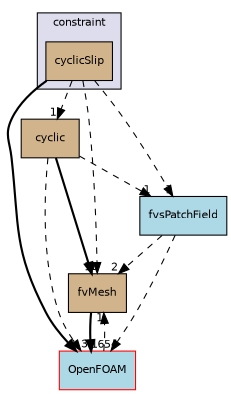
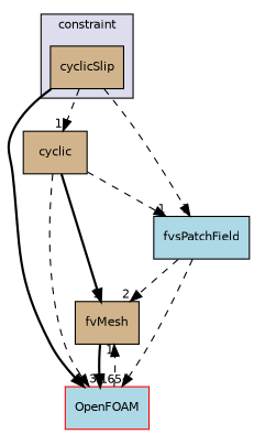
  digraph {
    compound=true
    node [fillcolor=tan fontname=Helvetica fontsize=10 shape=box style=filled]
    edge [headlabel=1 labeldistance=1.5 labelfontname=Helvetica labelfontsize=10 style=dashed]
    n1 [label=cyclicSlip pencolor=black]
    n2 [color=black label=fvMesh]
    n3 [label=cyclic]
    n4 [color=red fillcolor=lightblue label=OpenFOAM]
    n5 [fillcolor=lightblue label=fvsPatchField]
    subgraph cluster_1 {
      bgcolor="#ddddee"
      fontname=Helvetica
      fontsize=10
      label=constraint
      pencolor=black
      n1
    }
-   n1 -> n2
    n1 -> n3
    n1 -> n4 [headlabel=3 style=bold]
    n1 -> n5
    n2 -> n4 [headlabel=165 style=bold]
    n3 -> n2 [style=bold]
    n3 -> n4 [headlabel=3]
    n3 -> n5
    n4 -> n2
    n5 -> n2 [headlabel=2]
    n5 -> n4 [headlabel=4]
  }
